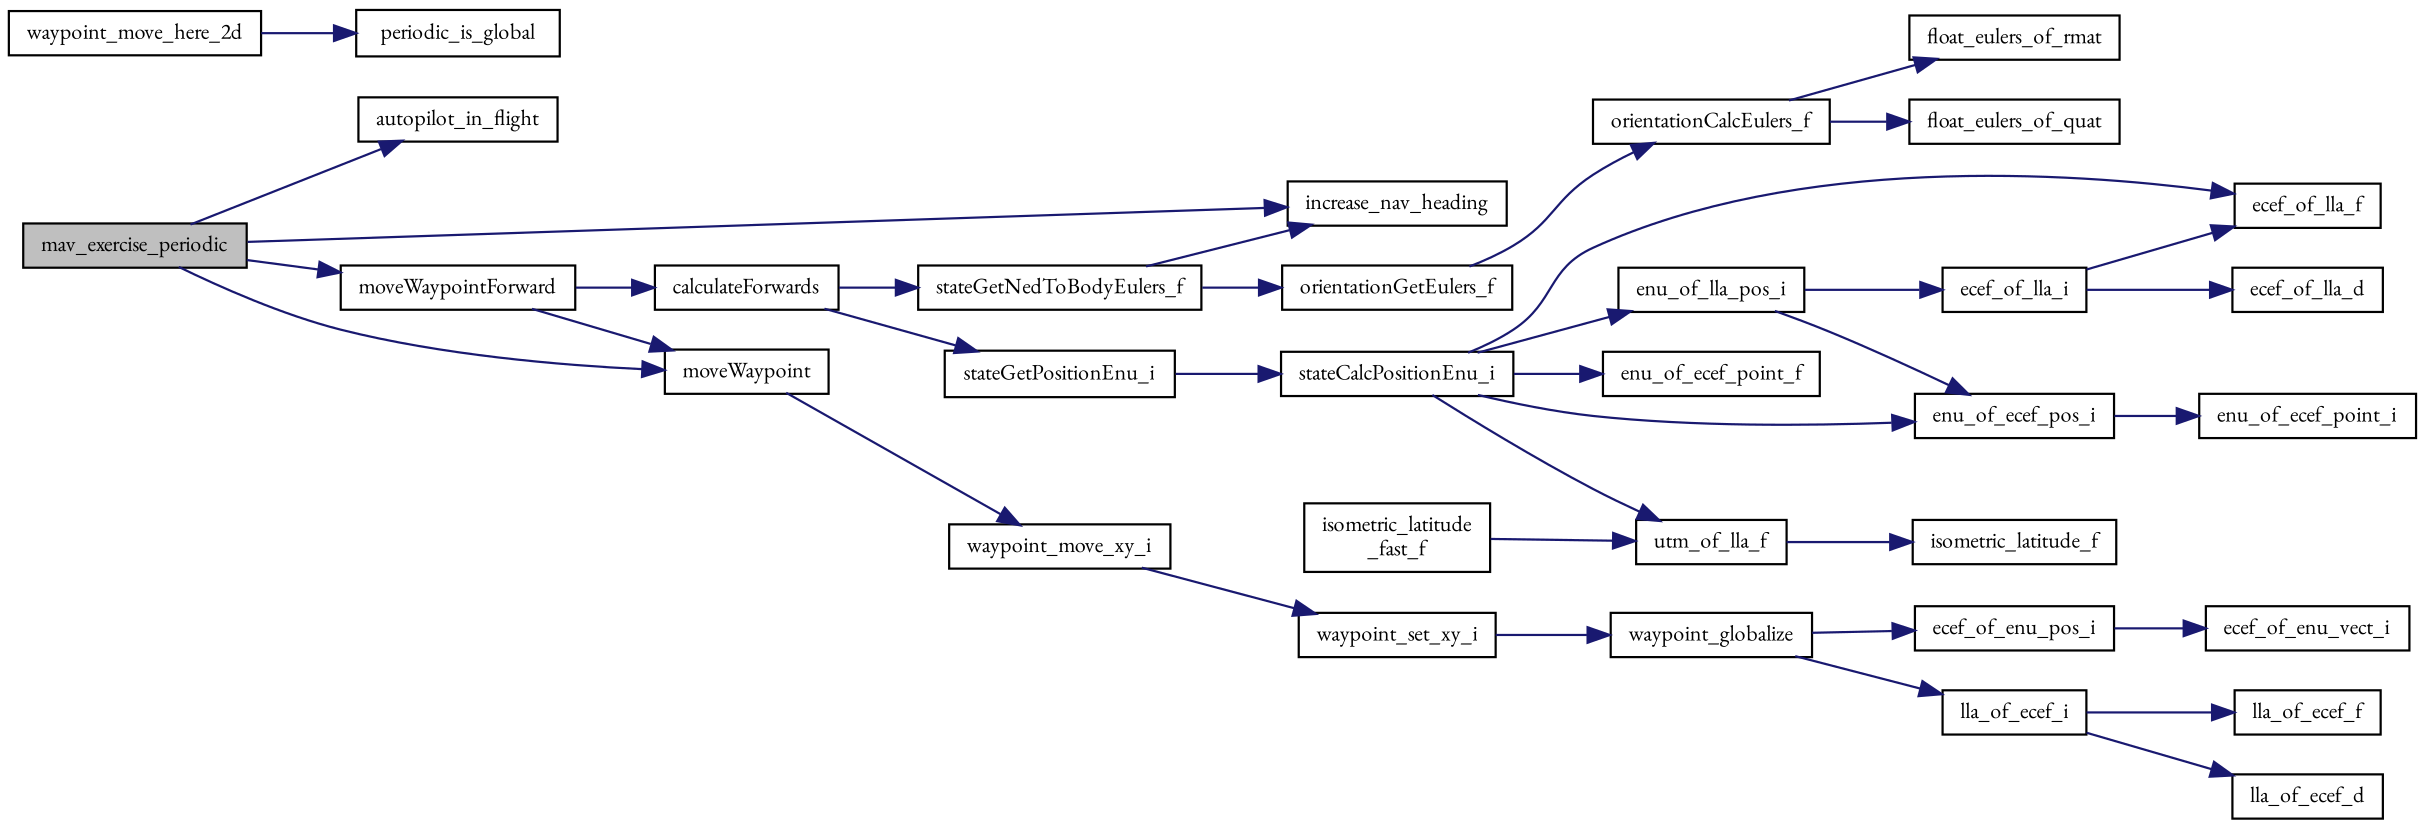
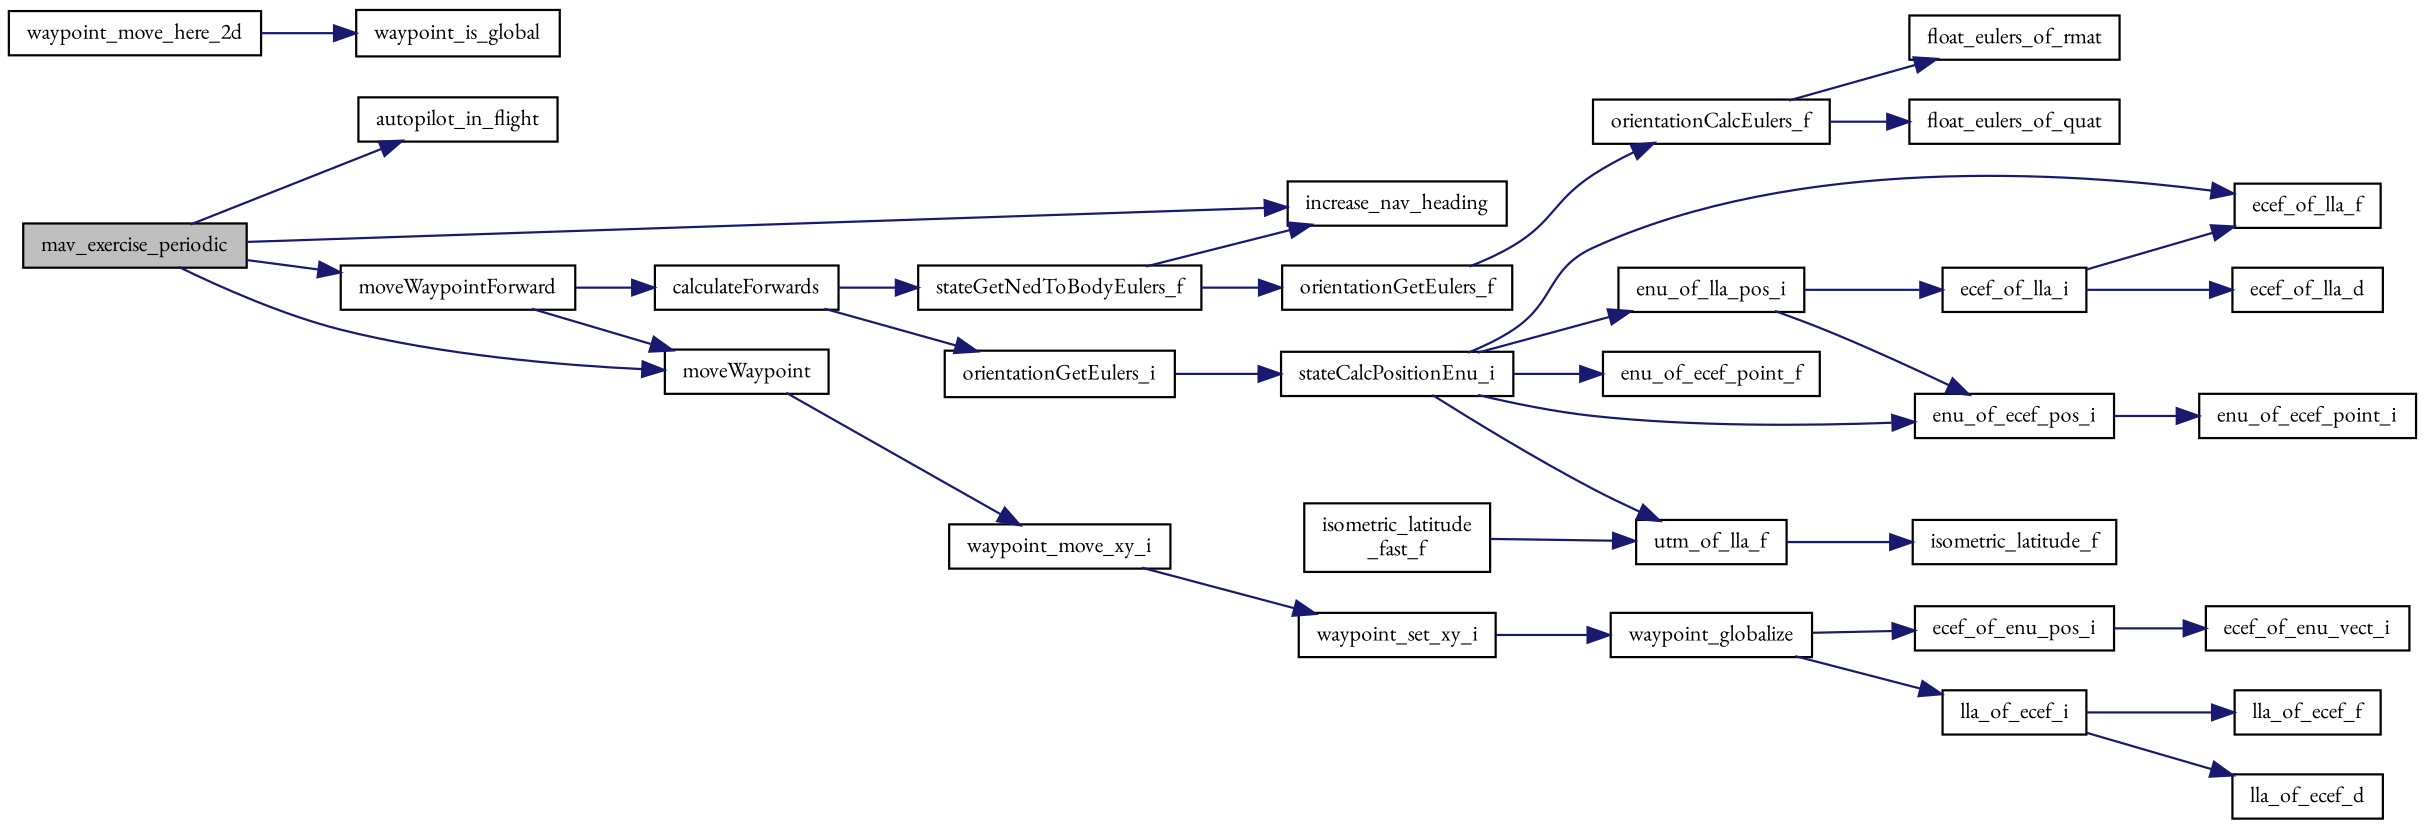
  digraph {
    fontname="EB Garamond"
    rankdir=LR
    node [color=black fillcolor=white fontname="EB Garamond" fontsize=10 shape=record style=filled]
    edge [color=midnightblue fontname="EB Garamond" fontsize=10 labelfontname=FreeSans labelfontsize=10 style=solid]
    n1 [fillcolor=grey75 fontcolor=black height=0.2 label=mav_exercise_periodic width=0.4]
    n2 [height=0.2 label=autopilot_in_flight width=0.4]
    n3 [height=0.2 label=increase_nav_heading width=0.4]
    n4 [height=0.2 label=moveWaypointForward width=0.4]
    n5 [height=0.2 label=moveWaypoint width=0.4]
    n6 [height=0.2 label=calculateForwards width=0.4]
    n7 [height=0.2 label=waypoint_move_here_2d width=0.4]
-   n8 [height=0.2 label=periodic_is_global width=0.4]
+   n8 [height=0.2 label=waypoint_is_global width=0.4]
    n9 [height=0.2 label=stateGetNedToBodyEulers_f width=0.4]
    n10 [height=0.2 label=orientationGetEulers_f width=0.4]
    n11 [height=0.2 label=orientationCalcEulers_f width=0.4]
    n12 [height=0.2 label=float_eulers_of_rmat width=0.4]
    n13 [height=0.2 label=float_eulers_of_quat width=0.4]
-   n14 [height=0.2 label=stateGetPositionEnu_i width=0.4]
+   n14 [height=0.2 label=orientationGetEulers_i width=0.4]
    n15 [height=0.2 label=waypoint_move_xy_i width=0.4]
    n16 [height=0.2 label=stateCalcPositionEnu_i width=0.4]
    n17 [height=0.2 label=enu_of_ecef_pos_i width=0.4]
    n18 [height=0.2 label=enu_of_ecef_point_f width=0.4]
    n19 [height=0.2 label=ecef_of_lla_f width=0.4]
    n20 [height=0.2 label=enu_of_lla_pos_i width=0.4]
    n21 [height=0.2 label=utm_of_lla_f width=0.4]
    n22 [height=0.2 label=enu_of_ecef_point_i width=0.4]
    n23 [height=0.2 label=ecef_of_lla_i width=0.4]
    n24 [height=0.2 label=isometric_latitude_f width=0.4]
    n25 [height=0.2 label=ecef_of_lla_d width=0.4]
    n26 [height=0.2 label="isometric_latitude\l_fast_f" width=0.4]
    n27 [height=0.2 label=waypoint_set_xy_i width=0.4]
    n28 [height=0.2 label=waypoint_globalize width=0.4]
    n29 [height=0.2 label=ecef_of_enu_pos_i width=0.4]
    n30 [height=0.2 label=lla_of_ecef_i width=0.4]
    n31 [height=0.2 label=ecef_of_enu_vect_i width=0.4]
    n32 [height=0.2 label=lla_of_ecef_f width=0.4]
    n33 [height=0.2 label=lla_of_ecef_d width=0.4]
    n1 -> n2
    n1 -> n3
    n1 -> n4
    n1 -> n5
    n4 -> n5
    n4 -> n6
    n5 -> n15
    n6 -> n9
    n6 -> n14
    n7 -> n8
    n9 -> n3
    n9 -> n10
    n10 -> n11
    n11 -> n12
    n11 -> n13
    n14 -> n16
    n15 -> n27
    n16 -> n17
    n16 -> n18
    n16 -> n19
    n16 -> n20
    n16 -> n21
    n17 -> n22
    n20 -> n17
    n20 -> n23
    n21 -> n24
    n23 -> n19
    n23 -> n25
    n26 -> n21
    n27 -> n28
    n28 -> n29
    n28 -> n30
    n29 -> n31
    n30 -> n32
    n30 -> n33
  }
